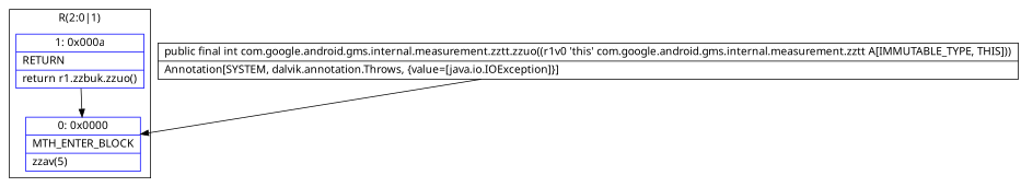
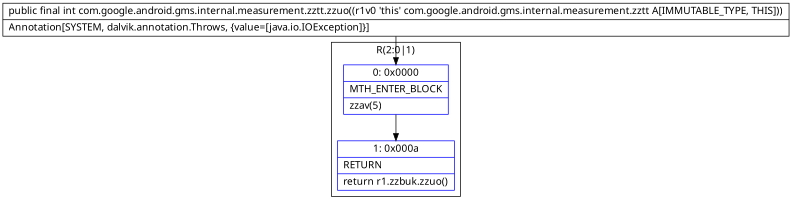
  digraph {
    fontname="Noto Sans"
    node [color=blue shape=record fontname="Noto Sans"]
    edge [fontname="Noto Sans"]
    n1 [label="{0\:\ 0x0000|MTH_ENTER_BLOCK\l|zzav(5)\l}"]
    n2 [label="{1\:\ 0x000a|RETURN\l|return r1.zzbuk.zzuo()\l}"]
    n3 [label="{public final int com.google.android.gms.internal.measurement.zztt.zzuo((r1v0 'this' com.google.android.gms.internal.measurement.zztt A[IMMUTABLE_TYPE, THIS]))  | Annotation[SYSTEM, dalvik.annotation.Throws, \{value=[java.io.IOException]\}]\l}" color=""]
    subgraph cluster_1 {
      label="R(2:0|1)"
      n1
      n2
    }
-   n2 -> n1
+   n1 -> n2
    n3 -> n1
  }
